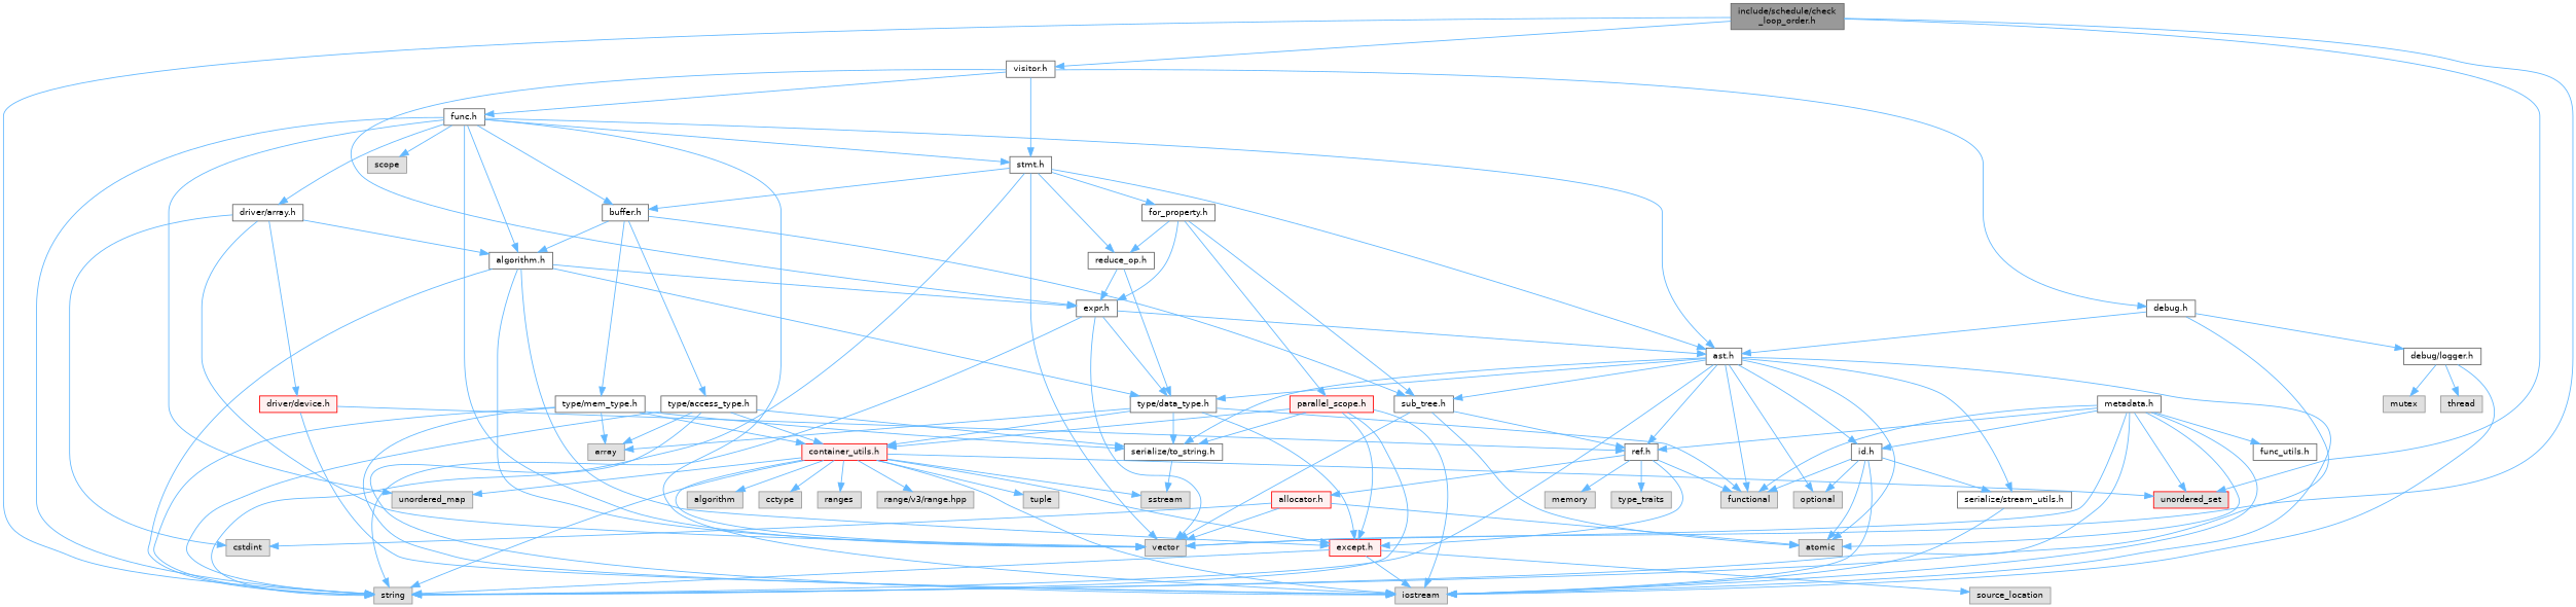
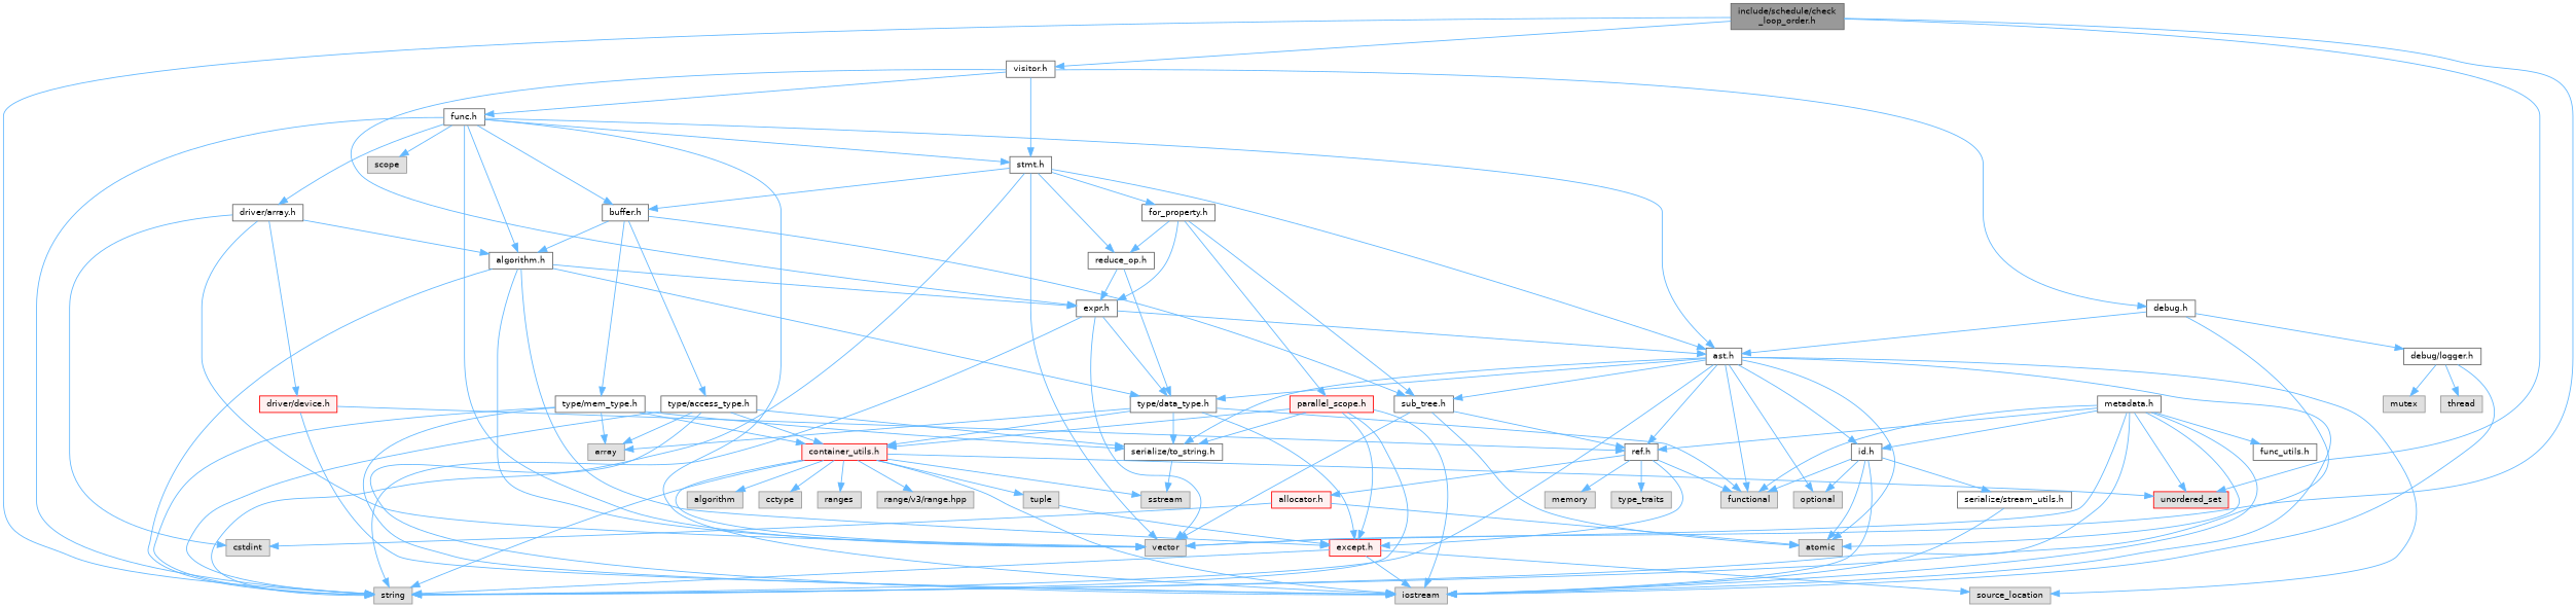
  digraph {
    node [color=grey40 fillcolor="#E0E0E0" fontname=Helvetica fontsize=10 shape=box style=filled]
    edge [color=steelblue1 fontname=Helvetica fontsize=10 labelfontname=Helvetica labelfontsize=10 style=solid]
    n1 [color=gray40 fillcolor=grey60 fontcolor=black height=0.2 label="include/schedule/check\l_loop_order.h" width=0.4]
    n2 [color=grey60 height=0.2 label=string width=0.4]
    n3 [color=red height=0.2 label=unordered_set width=0.4]
    n4 [color=grey60 height=0.2 label=vector width=0.4]
    n5 [fillcolor=white height=0.2 label="visitor.h" width=0.4]
    n6 [fillcolor=white height=0.2 label="debug.h" width=0.4]
    n7 [fillcolor=white height=0.2 label="expr.h" width=0.4]
    n8 [fillcolor=white height=0.2 label="func.h" width=0.4]
    n9 [fillcolor=white height=0.2 label="stmt.h" width=0.4]
    n10 [fillcolor=white height=0.2 label="ast.h" width=0.4]
    n11 [fillcolor=white height=0.2 label="debug/logger.h" width=0.4]
    n12 [fillcolor=white height=0.2 label="type/data_type.h" width=0.4]
    n13 [color=grey60 height=0.2 label=iostream width=0.4]
-   n14 [color=grey60 height=0.2 label=unordered_map width=0.4]
    n15 [color=grey60 height=0.2 label=scope width=0.4]
    n16 [fillcolor=white height=0.2 label="buffer.h" width=0.4]
    n17 [fillcolor=white height=0.2 label="algorithm.h" width=0.4]
    n18 [fillcolor=white height=0.2 label="driver/array.h" width=0.4]
    n19 [fillcolor=white height=0.2 label="for_property.h" width=0.4]
    n20 [fillcolor=white height=0.2 label="reduce_op.h" width=0.4]
    n21 [color=grey60 height=0.2 label=atomic width=0.4]
    n22 [color=grey60 height=0.2 label=functional width=0.4]
    n23 [color=grey60 height=0.2 label=optional width=0.4]
    n24 [color=grey60 height=0.2 label=source_location width=0.4]
    n25 [fillcolor=white height=0.2 label="id.h" width=0.4]
    n26 [fillcolor=white height=0.2 label="ref.h" width=0.4]
    n27 [fillcolor=white height=0.2 label="serialize/to_string.h" width=0.4]
    n28 [fillcolor=white height=0.2 label="sub_tree.h" width=0.4]
    n29 [color=grey60 height=0.2 label=mutex width=0.4]
    n30 [color=grey60 height=0.2 label=thread width=0.4]
    n31 [fillcolor=white height=0.2 label="serialize/stream_utils.h" width=0.4]
    n32 [fillcolor=white height=0.2 label="metadata.h" width=0.4]
    n33 [fillcolor=white height=0.2 label="func_utils.h" width=0.4]
    n34 [color=grey60 height=0.2 label=memory width=0.4]
    n35 [color=grey60 height=0.2 label=type_traits width=0.4]
    n36 [color=red fillcolor="#FFF0F0" height=0.2 label="allocator.h" width=0.4]
    n37 [color=red fillcolor="#FFF0F0" height=0.2 label="except.h" width=0.4]
    n38 [color=grey60 height=0.2 label=sstream width=0.4]
    n39 [color=grey60 height=0.2 label=array width=0.4]
    n40 [color=red fillcolor="#FFF0F0" height=0.2 label="container_utils.h" width=0.4]
    n41 [color=grey60 height=0.2 label=cstdint width=0.4]
    n42 [color=grey60 height=0.2 label=algorithm width=0.4]
    n43 [color=grey60 height=0.2 label=cctype width=0.4]
    n44 [color=grey60 height=0.2 label=ranges width=0.4]
    n45 [color=grey60 height=0.2 label=tuple width=0.4]
    n46 [color=grey60 height=0.2 label="range/v3/range.hpp" width=0.4]
    n47 [fillcolor=white height=0.2 label="type/access_type.h" width=0.4]
    n48 [fillcolor=white height=0.2 label="type/mem_type.h" width=0.4]
    n49 [color=red fillcolor="#FFF0F0" height=0.2 label="driver/device.h" width=0.4]
    n50 [color=red fillcolor="#FFF0F0" height=0.2 label="parallel_scope.h" width=0.4]
    n1 -> n2
    n1 -> n3
    n1 -> n4
    n1 -> n5
    n5 -> n6
    n5 -> n7
    n5 -> n8
    n5 -> n9
    n6 -> n2
    n6 -> n10
    n6 -> n11
    n7 -> n2
    n7 -> n4
    n7 -> n10
    n7 -> n12
    n8 -> n2
    n8 -> n4
    n8 -> n9
    n8 -> n10
    n8 -> n13
-   n8 -> n14
    n8 -> n15
    n8 -> n16
    n8 -> n17
    n8 -> n18
    n9 -> n2
    n9 -> n4
    n9 -> n10
    n9 -> n16
    n9 -> n19
    n9 -> n20
    n10 -> n2
    n10 -> n12
    n10 -> n13
    n10 -> n21
    n10 -> n22
    n10 -> n23
-   n10 -> n31
+   n10 -> n24
    n10 -> n25
    n10 -> n26
    n10 -> n27
    n10 -> n28
    n11 -> n13
    n11 -> n29
    n11 -> n30
    n12 -> n22
    n12 -> n27
    n12 -> n37
    n12 -> n39
    n12 -> n40
    n16 -> n17
    n16 -> n28
    n16 -> n47
    n16 -> n48
    n17 -> n2
    n17 -> n4
    n17 -> n7
    n17 -> n12
    n17 -> n37
    n18 -> n4
    n18 -> n17
    n18 -> n41
    n18 -> n49
    n19 -> n7
    n19 -> n20
    n19 -> n28
    n19 -> n50
    n20 -> n7
    n20 -> n12
    n25 -> n13
    n25 -> n21
    n25 -> n22
    n25 -> n23
    n25 -> n31
    n26 -> n22
    n26 -> n34
    n26 -> n35
    n26 -> n36
    n26 -> n37
    n27 -> n38
    n28 -> n4
    n28 -> n21
    n28 -> n26
    n31 -> n13
    n32 -> n2
    n32 -> n3
    n32 -> n4
    n32 -> n13
    n32 -> n21
    n32 -> n22
    n32 -> n25
    n32 -> n26
    n32 -> n33
-   n36 -> n4
    n36 -> n21
    n36 -> n41
    n37 -> n2
    n37 -> n13
    n37 -> n24
    n40 -> n2
    n40 -> n3
    n40 -> n4
    n40 -> n13
-   n40 -> n14
-   n40 -> n37
+   n45 -> n37
    n40 -> n38
    n40 -> n42
    n40 -> n43
    n40 -> n44
    n40 -> n45
    n40 -> n46
    n47 -> n2
    n47 -> n13
    n47 -> n27
    n47 -> n39
    n47 -> n40
    n48 -> n2
    n48 -> n13
    n48 -> n27
    n48 -> n39
    n48 -> n40
    n49 -> n13
    n49 -> n26
    n50 -> n2
    n50 -> n13
    n50 -> n27
    n50 -> n37
    n50 -> n40
  }
